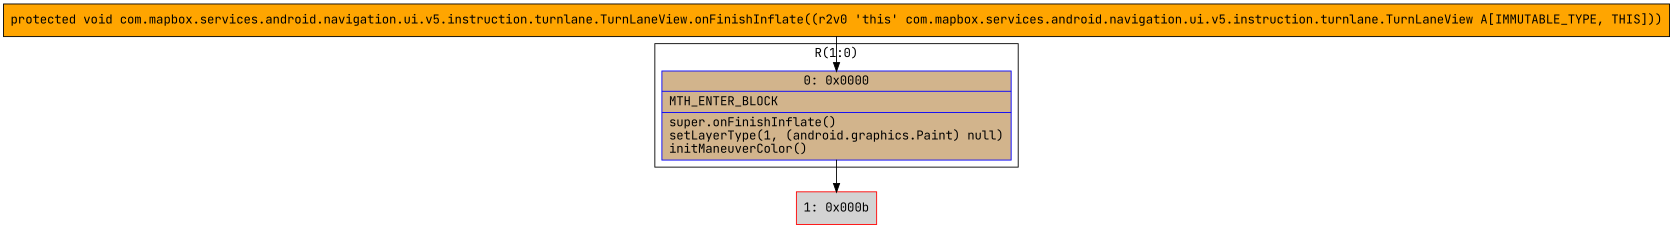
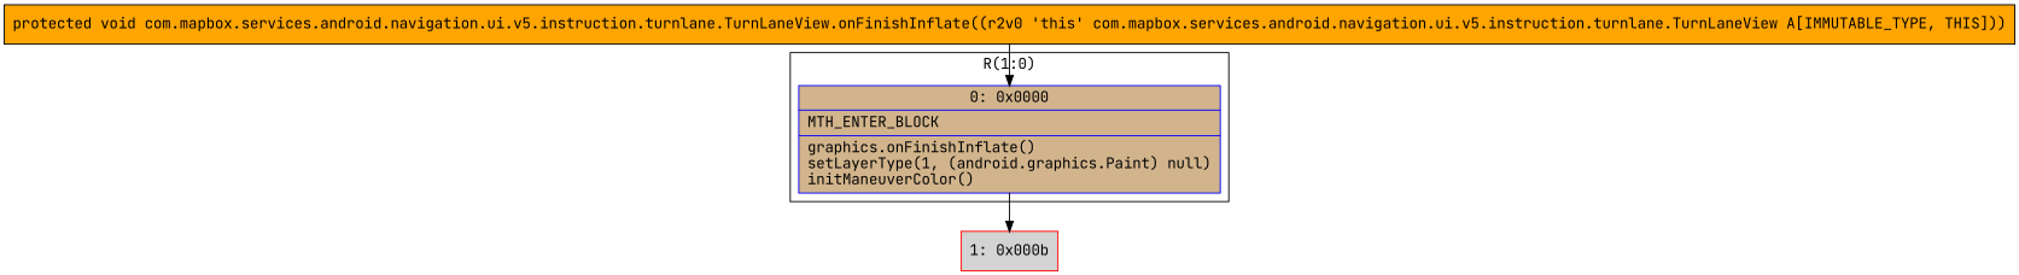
  digraph {
    fontname="JetBrains Mono"
    node [shape=record style=filled fontname="JetBrains Mono"]
    edge [fontname="JetBrains Mono"]
-   n1 [color=blue label="{0\:\ 0x0000|MTH_ENTER_BLOCK\l|super.onFinishInflate()\lsetLayerType(1, (android.graphics.Paint) null)\linitManeuverColor()\l}" fillcolor=tan]
+   n1 [color=blue label="{0\:\ 0x0000|MTH_ENTER_BLOCK\l|graphics.onFinishInflate()\lsetLayerType(1, (android.graphics.Paint) null)\linitManeuverColor()\l}" fillcolor=tan]
    n2 [color=red label="{1\:\ 0x000b}" fillcolor=lightgrey]
    n3 [label="{protected void com.mapbox.services.android.navigation.ui.v5.instruction.turnlane.TurnLaneView.onFinishInflate((r2v0 'this' com.mapbox.services.android.navigation.ui.v5.instruction.turnlane.TurnLaneView A[IMMUTABLE_TYPE, THIS])) }" fillcolor=orange]
    subgraph cluster_1 {
      label="R(1:0)"
      n1
    }
    n1 -> n2
    n3 -> n1
  }
